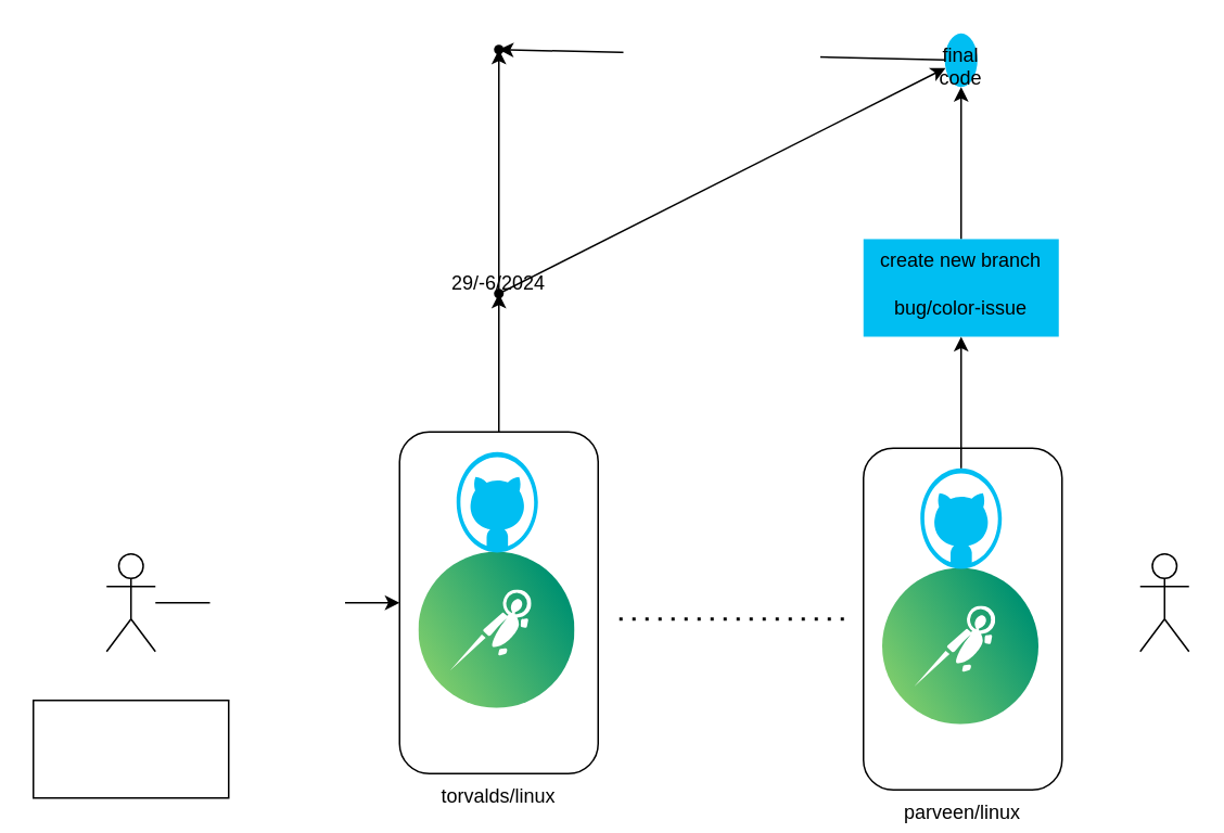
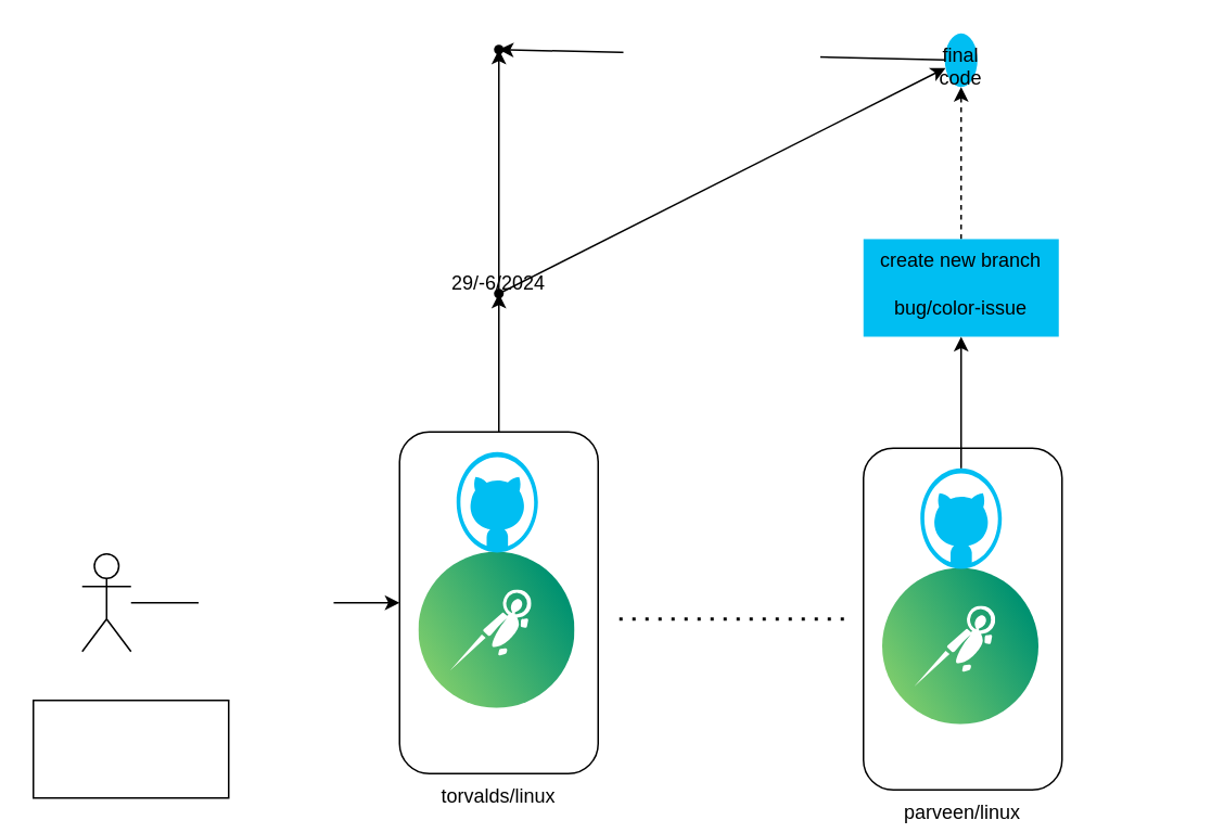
  <mxCell id="0" />
  <mxCell id="1" parent="0" />
  <mxCell id="2" value="torvalds/linux" style="group;verticalAlign=top;labelPosition=center;verticalLabelPosition=bottom;align=center;" vertex="1" connectable="0" parent="1"><mxGeometry x="245" y="265" width="122" height="210" as="geometry" /></mxCell>
  <mxCell id="3" value="" style="rounded=1;whiteSpace=wrap;html=1;" vertex="1" parent="2"><mxGeometry width="122" height="210" as="geometry" /></mxCell>
  <mxCell id="4" value="&lt;span style=&quot;&quot;&gt;original repo&lt;/span&gt;" style="aspect=fixed;perimeter=ellipsePerimeter;html=1;align=center;fontSize=12;verticalAlign=top;fontColor=#FFFFFF;shadow=0;dashed=0;image;image=img/lib/cumulus/cumulus_linux_icon.svg;labelBackgroundColor=none;" vertex="1" parent="2"><mxGeometry x="12" y="74.118" width="96" height="96" as="geometry" /></mxCell>
  <mxCell id="5" value="" style="verticalLabelPosition=bottom;html=1;verticalAlign=top;align=center;strokeColor=none;fillColor=#00BEF2;shape=mxgraph.azure.github_code;pointerEvents=1;" vertex="1" parent="2"><mxGeometry x="35" y="12.353" width="50" height="61.765" as="geometry" /></mxCell>
  <mxCell id="6" value="active maintainer" style="edgeStyle=none;html=1;fontColor=#FFFFFF;" edge="1" parent="1" source="7" target="3"><mxGeometry relative="1" as="geometry" /></mxCell>
- <mxCell id="7" value="linus torvalds" style="shape=umlActor;verticalLabelPosition=bottom;verticalAlign=top;html=1;outlineConnect=0;labelBackgroundColor=none;fontColor=#FFFFFF;" vertex="1" parent="1"><mxGeometry x="65" y="340" width="30" height="60" as="geometry" /></mxCell>
+ <mxCell id="7" value="linus torvalds" style="shape=umlActor;verticalLabelPosition=bottom;verticalAlign=top;html=1;outlineConnect=0;labelBackgroundColor=none;fontColor=#FFFFFF;" vertex="1" parent="1"><mxGeometry x="50" y="340" width="30" height="60" as="geometry" /></mxCell>
  <mxCell id="8" value="only he has write access to torvalds/linux" style="whiteSpace=wrap;html=1;verticalAlign=top;fontColor=#FFFFFF;labelBackgroundColor=none;" vertex="1" parent="1"><mxGeometry x="20" y="430" width="120" height="60" as="geometry" /></mxCell>
- <mxCell id="9" value="Parveen" style="shape=umlActor;verticalLabelPosition=bottom;verticalAlign=top;html=1;outlineConnect=0;labelBackgroundColor=none;fontColor=#FFFFFF;" vertex="1" parent="1"><mxGeometry x="700" y="340" width="30" height="60" as="geometry" /></mxCell>
  <mxCell id="10" value="" style="endArrow=none;dashed=1;html=1;dashPattern=1 3;strokeWidth=2;fontColor=#FFFFFF;" edge="1" parent="1"><mxGeometry width="50" height="50" relative="1" as="geometry"><mxPoint x="380" y="380" as="sourcePoint" /><mxPoint x="520" y="380" as="targetPoint" /></mxGeometry></mxCell>
  <mxCell id="11" value="parveen/linux" style="group;verticalAlign=top;labelPosition=center;verticalLabelPosition=bottom;align=center;" vertex="1" connectable="0" parent="1"><mxGeometry x="530" y="275" width="122" height="210" as="geometry" /></mxCell>
  <mxCell id="12" value="" style="rounded=1;whiteSpace=wrap;html=1;" vertex="1" parent="11"><mxGeometry width="122" height="210" as="geometry" /></mxCell>
  <mxCell id="13" value="&lt;span style=&quot;&quot;&gt;original repo&lt;/span&gt;" style="aspect=fixed;perimeter=ellipsePerimeter;html=1;align=center;fontSize=12;verticalAlign=top;fontColor=#FFFFFF;shadow=0;dashed=0;image;image=img/lib/cumulus/cumulus_linux_icon.svg;labelBackgroundColor=none;" vertex="1" parent="11"><mxGeometry x="12" y="74.118" width="96" height="96" as="geometry" /></mxCell>
  <mxCell id="14" value="" style="verticalLabelPosition=bottom;html=1;verticalAlign=top;align=center;strokeColor=none;fillColor=#00BEF2;shape=mxgraph.azure.github_code;pointerEvents=1;" vertex="1" parent="11"><mxGeometry x="35" y="12.353" width="50" height="61.765" as="geometry" /></mxCell>
  <mxCell id="15" style="edgeStyle=none;html=1;fontColor=#FFFFFF;" edge="1" parent="1" source="17" target="23"><mxGeometry relative="1" as="geometry" /></mxCell>
  <mxCell id="16" value="" style="edgeStyle=none;html=1;fontColor=#FFFFFF;" edge="1" parent="1" source="17" target="24"><mxGeometry relative="1" as="geometry" /></mxCell>
  <mxCell id="17" value="29/-6/2024&#10;" style="shape=waypoint;sketch=0;size=6;pointerEvents=1;points=[];fillColor=default;resizable=0;rotatable=0;perimeter=centerPerimeter;snapToPoint=1;rounded=1;" vertex="1" parent="1"><mxGeometry x="296" y="170" width="20" height="20" as="geometry" /></mxCell>
  <mxCell id="18" value="" style="edgeStyle=none;html=1;fontColor=#FFFFFF;" edge="1" parent="1" source="3" target="17"><mxGeometry relative="1" as="geometry" /></mxCell>
- <mxCell id="19" value="" style="edgeStyle=none;html=1;fontColor=#FFFFFF;" edge="1" parent="1" source="20" target="23"><mxGeometry relative="1" as="geometry" /></mxCell>
+ <mxCell id="19" value="" style="edgeStyle=none;html=1;fontColor=#FFFFFF;dashed=1;" edge="1" parent="1" source="20" target="23"><mxGeometry relative="1" as="geometry" /></mxCell>
  <mxCell id="20" value="create new branch&lt;br&gt;&lt;br&gt;bug/color-issue" style="whiteSpace=wrap;html=1;verticalAlign=top;fillColor=#00BEF2;strokeColor=none;" vertex="1" parent="1"><mxGeometry x="530" y="146.471" width="120" height="60" as="geometry" /></mxCell>
  <mxCell id="21" value="" style="edgeStyle=none;html=1;fontColor=#FFFFFF;" edge="1" parent="1" source="14" target="20"><mxGeometry relative="1" as="geometry" /></mxCell>
  <mxCell id="22" value="pull request&lt;br&gt;from&lt;br&gt;parveen/linux/color-issue&lt;br&gt;to&lt;br&gt;torvalds/linux/color-issue" style="edgeStyle=none;html=1;entryX=0.2;entryY=0.824;entryDx=0;entryDy=0;entryPerimeter=0;fontColor=#FFFFFF;" edge="1" parent="1" source="23" target="24"><mxGeometry relative="1" as="geometry" /></mxCell>
  <mxCell id="23" value="final code" style="ellipse;whiteSpace=wrap;html=1;verticalAlign=top;fillColor=#00BEF2;strokeColor=none;" vertex="1" parent="1"><mxGeometry x="580" y="20" width="20" height="32.94" as="geometry" /></mxCell>
  <mxCell id="24" value="" style="shape=waypoint;sketch=0;size=6;pointerEvents=1;points=[];fillColor=default;resizable=0;rotatable=0;perimeter=centerPerimeter;snapToPoint=1;rounded=1;" vertex="1" parent="1"><mxGeometry x="296" y="20" width="20" height="20" as="geometry" /></mxCell>
